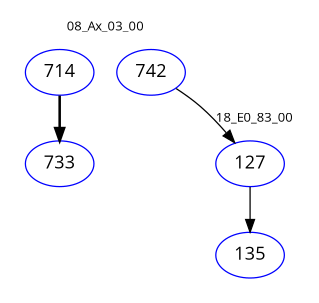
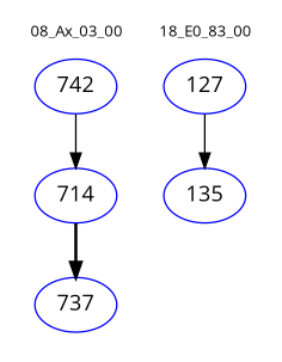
  digraph {
    fontname="Open Sans"
    node [color=blue fontname="Open Sans"]
    edge [color=black fontname="Open Sans" style=solid]
    n1 [label=742]
    n2 [label=714]
-   n3 [label=733]
+   n3 [label=737]
    n4 [label=127]
    n5 [label=135]
    subgraph cluster_1 {
      color=white
      fontsize=10
      label="08_Ax_03_00"
      n1
      n2
      n3
    }
    subgraph cluster_2 {
      color=white
      fontsize=10
      label="18_E0_83_00"
      n4
      n5
    }
-   n1 -> n4
+   n1 -> n2
    n2 -> n3 [style=bold]
    n4 -> n5
  }
